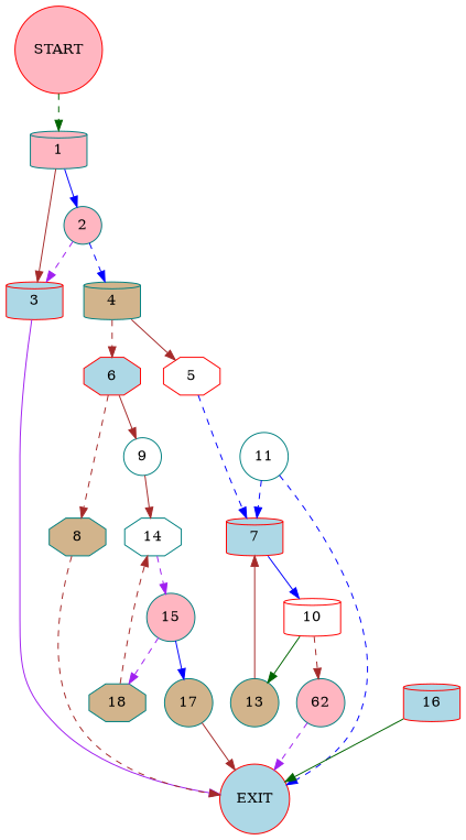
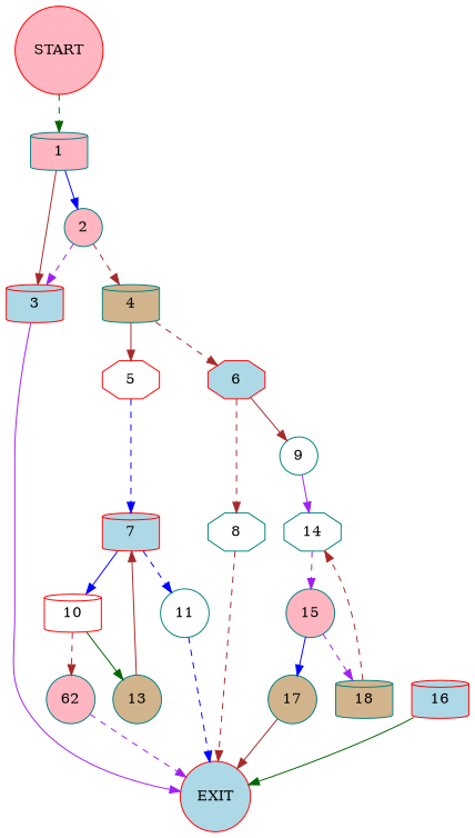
  digraph {
    node [color=teal fillcolor=white shape=circle style=filled]
    edge [color=brown style=dashed]
    n1 [color=red fillcolor=lightpink label=START]
    1 [fillcolor=lightpink shape=cylinder]
    2 [fillcolor=lightpink]
    3 [color=red fillcolor=lightblue shape=cylinder]
    n5 [color=red fillcolor=lightblue label=EXIT]
    4 [fillcolor=tan shape=cylinder]
    5 [color=red shape=octagon]
    6 [color=red fillcolor=lightblue shape=octagon]
    7 [color=red fillcolor=lightblue shape=cylinder]
-   8 [fillcolor=tan shape=octagon]
+   8 [shape=octagon]
    9
    10 [color=red shape=cylinder]
    11
    14 [shape=octagon]
    n15 [fillcolor=lightpink label=62]
    13 [fillcolor=tan]
    15 [fillcolor=lightpink]
    17 [fillcolor=tan]
-   18 [fillcolor=tan shape=octagon]
+   18 [fillcolor=tan shape=cylinder]
    16 [color=red fillcolor=lightblue shape=cylinder]
    n1 -> 1 [color=darkgreen]
    1 -> 2 [color=blue style=solid]
    1 -> 3 [style=solid]
    2 -> 3 [color=purple]
-   2 -> 4 [color=blue]
+   2 -> 4
    3 -> n5 [color=purple style=solid]
    4 -> 5 [style=solid]
    4 -> 6
    5 -> 7 [color=blue]
    6 -> 8
    6 -> 9 [style=solid]
    7 -> 10 [color=blue style=solid]
-   11 -> 7 [color=blue]
+   7 -> 11 [color=blue]
    8 -> n5
-   9 -> 14 [style=solid]
+   9 -> 14 [color=purple style=solid]
    10 -> n15
    10 -> 13 [color=darkgreen style=solid]
    11 -> n5 [color=blue]
    14 -> 15 [color=purple]
    n15 -> n5 [color=purple]
    13 -> 7 [style=solid]
    15 -> 17 [color=blue style=solid]
    15 -> 18 [color=purple]
    17 -> n5 [style=solid]
    18 -> 14
    16 -> n5 [color=darkgreen style=solid]
  }
